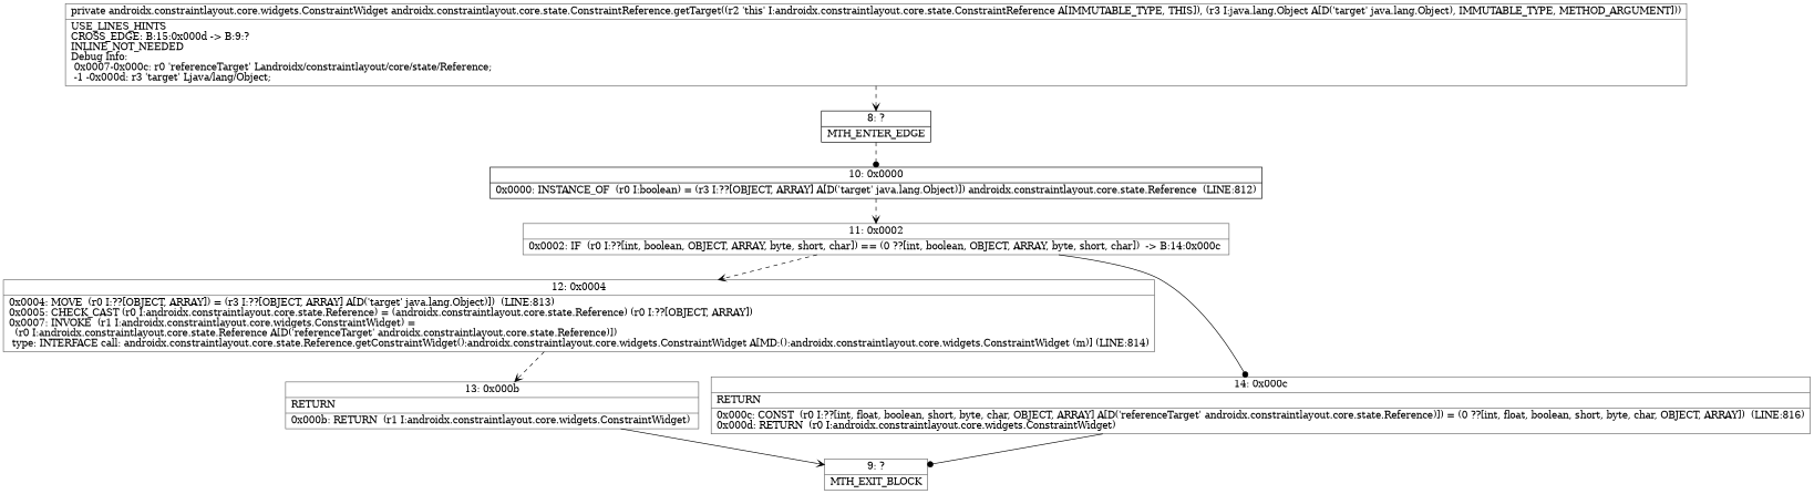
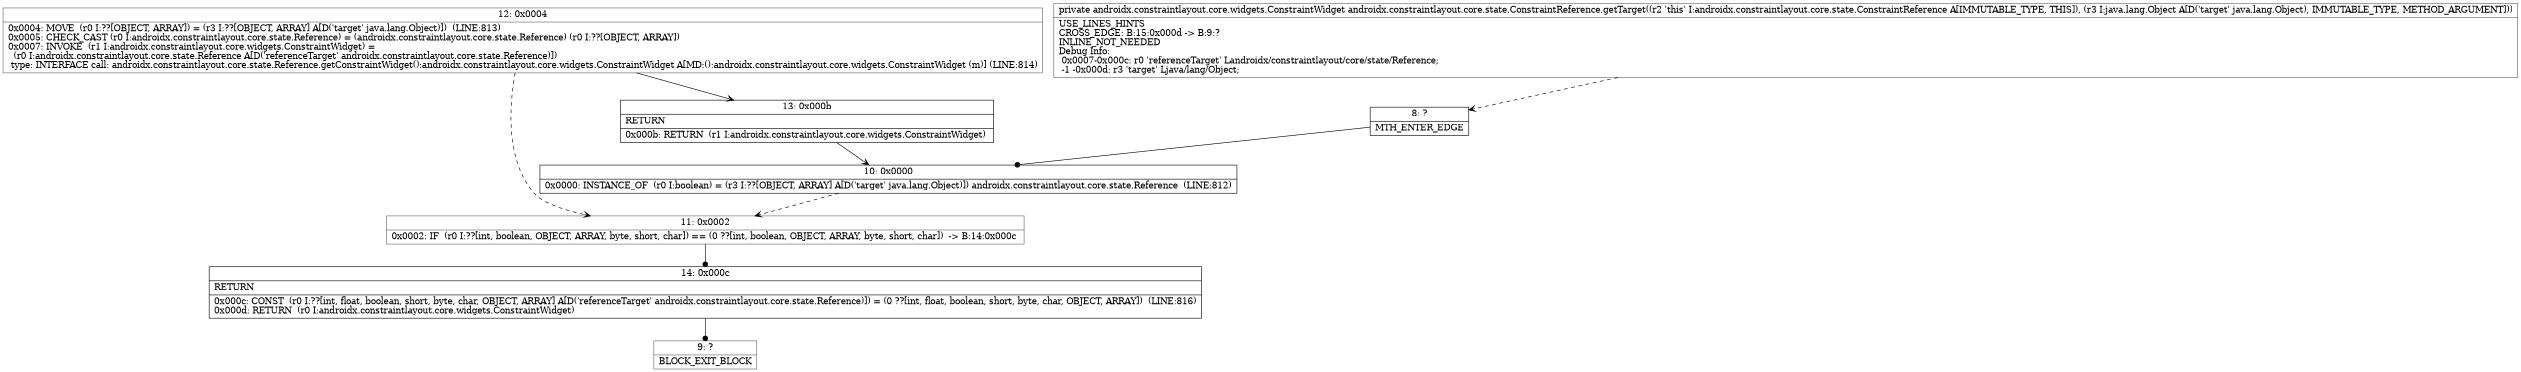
  digraph {
    node [color=gray40 shape=record]
    edge [arrowhead=vee style=dashed]
    n1 [color=black label="{8\:\ ?|MTH_ENTER_EDGE\l}"]
    n2 [color=black label="{10\:\ 0x0000|0x0000: INSTANCE_OF  (r0 I:boolean) = (r3 I:??[OBJECT, ARRAY] A[D('target' java.lang.Object)]) androidx.constraintlayout.core.state.Reference  (LINE:812)\l}"]
    n3 [label="{11\:\ 0x0002|0x0002: IF  (r0 I:??[int, boolean, OBJECT, ARRAY, byte, short, char]) == (0 ??[int, boolean, OBJECT, ARRAY, byte, short, char])  \-\> B:14:0x000c \l}"]
    n4 [label="{12\:\ 0x0004|0x0004: MOVE  (r0 I:??[OBJECT, ARRAY]) = (r3 I:??[OBJECT, ARRAY] A[D('target' java.lang.Object)])  (LINE:813)\l0x0005: CHECK_CAST (r0 I:androidx.constraintlayout.core.state.Reference) = (androidx.constraintlayout.core.state.Reference) (r0 I:??[OBJECT, ARRAY]) \l0x0007: INVOKE  (r1 I:androidx.constraintlayout.core.widgets.ConstraintWidget) = \l  (r0 I:androidx.constraintlayout.core.state.Reference A[D('referenceTarget' androidx.constraintlayout.core.state.Reference)])\l type: INTERFACE call: androidx.constraintlayout.core.state.Reference.getConstraintWidget():androidx.constraintlayout.core.widgets.ConstraintWidget A[MD:():androidx.constraintlayout.core.widgets.ConstraintWidget (m)] (LINE:814)\l}"]
-   n5 [label="{14\:\ 0x000c|RETURN\l|0x000c: CONST  (r0 I:??[int, float, boolean, short, byte, char, OBJECT, ARRAY] A[D('referenceTarget' androidx.constraintlayout.core.state.Reference)]) = (0 ??[int, float, boolean, short, byte, char, OBJECT, ARRAY])  (LINE:816)\l0x000d: RETURN  (r0 I:androidx.constraintlayout.core.widgets.ConstraintWidget) \l}"]
-   n6 [label="{13\:\ 0x000b|RETURN\l|0x000b: RETURN  (r1 I:androidx.constraintlayout.core.widgets.ConstraintWidget) \l}"]
-   n7 [label="{9\:\ ?|MTH_EXIT_BLOCK\l}"]
+   n5 [color=black label="{14\:\ 0x000c|RETURN\l|0x000c: CONST  (r0 I:??[int, float, boolean, short, byte, char, OBJECT, ARRAY] A[D('referenceTarget' androidx.constraintlayout.core.state.Reference)]) = (0 ??[int, float, boolean, short, byte, char, OBJECT, ARRAY])  (LINE:816)\l0x000d: RETURN  (r0 I:androidx.constraintlayout.core.widgets.ConstraintWidget) \l}"]
+   n6 [color=black label="{13\:\ 0x000b|RETURN\l|0x000b: RETURN  (r1 I:androidx.constraintlayout.core.widgets.ConstraintWidget) \l}"]
+   n7 [label="{9\:\ ?|BLOCK_EXIT_BLOCK\l}"]
    n8 [label="{private androidx.constraintlayout.core.widgets.ConstraintWidget androidx.constraintlayout.core.state.ConstraintReference.getTarget((r2 'this' I:androidx.constraintlayout.core.state.ConstraintReference A[IMMUTABLE_TYPE, THIS]), (r3 I:java.lang.Object A[D('target' java.lang.Object), IMMUTABLE_TYPE, METHOD_ARGUMENT]))  | USE_LINES_HINTS\lCROSS_EDGE: B:15:0x000d \-\> B:9:?\lINLINE_NOT_NEEDED\lDebug Info:\l  0x0007\-0x000c: r0 'referenceTarget' Landroidx\/constraintlayout\/core\/state\/Reference;\l  \-1 \-0x000d: r3 'target' Ljava\/lang\/Object;\l}"]
-   n1 -> n2 [arrowhead=dot]
+   n1 -> n2 [arrowhead=dot style=solid]
    n2 -> n3
-   n3 -> n4
+   n4 -> n3
    n3 -> n5 [arrowhead=dot style=solid]
-   n4 -> n6
+   n4 -> n6 [style=solid]
    n5 -> n7 [arrowhead=dot style=solid]
-   n6 -> n7 [style=solid]
+   n6 -> n2 [style=solid]
    n8 -> n1
  }
